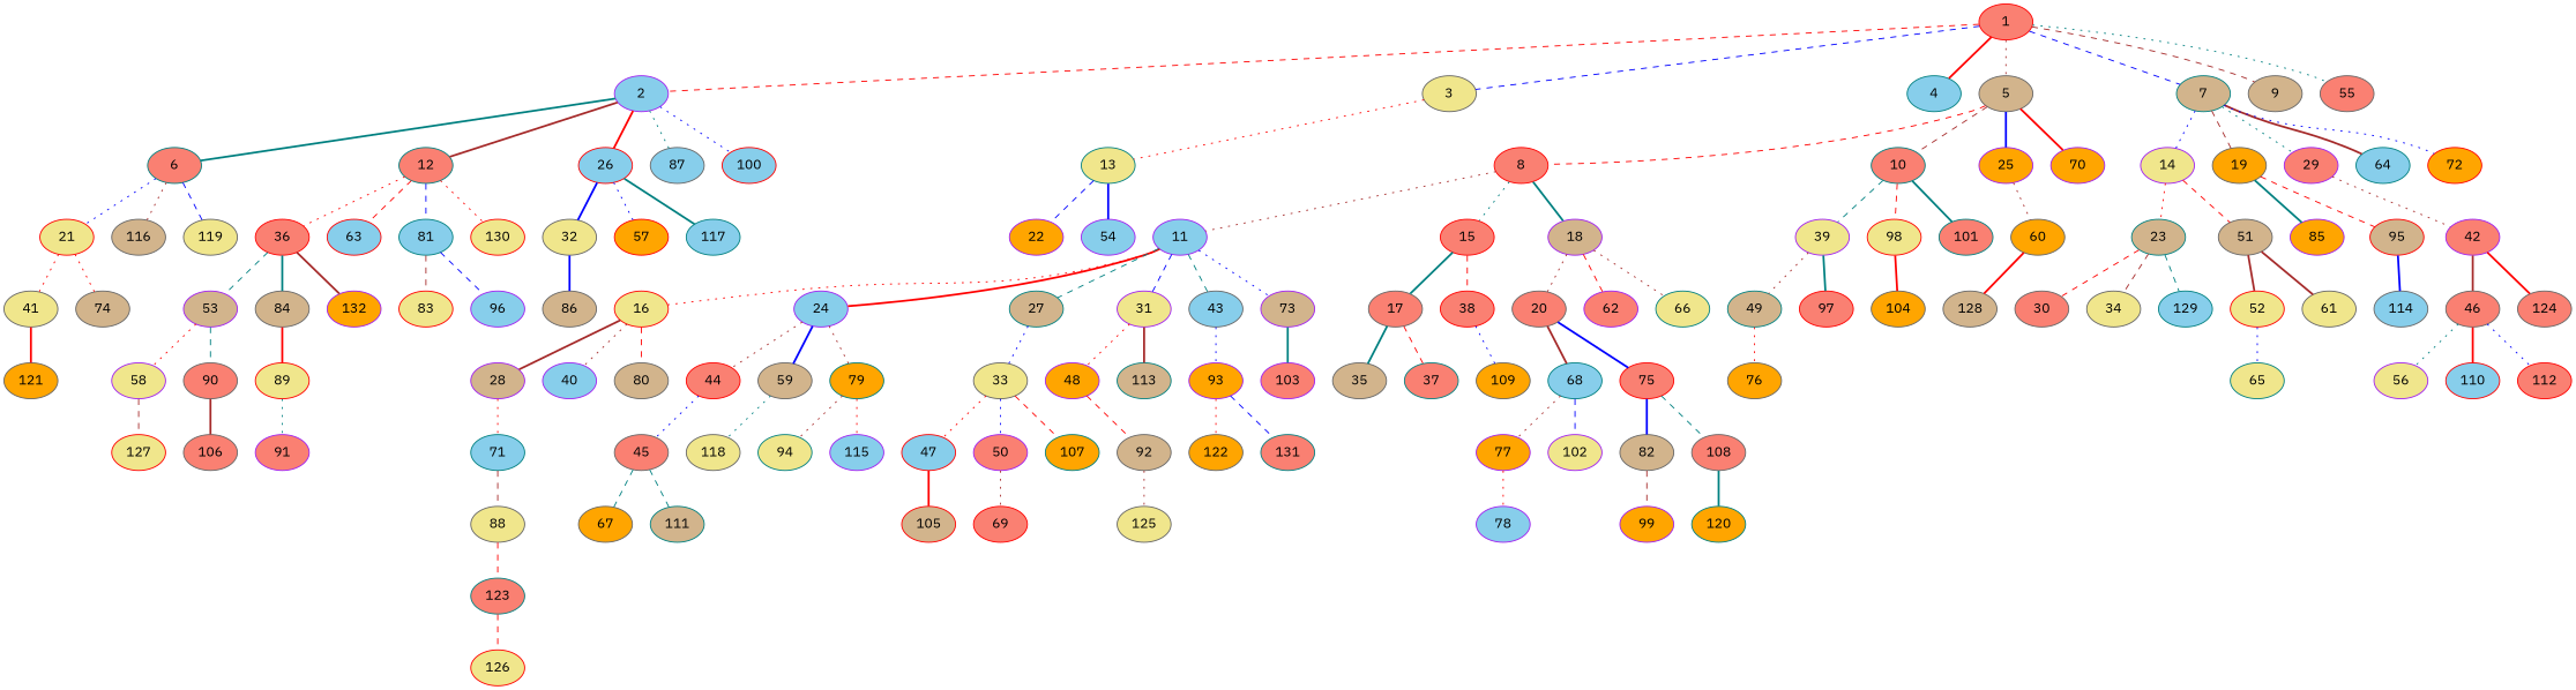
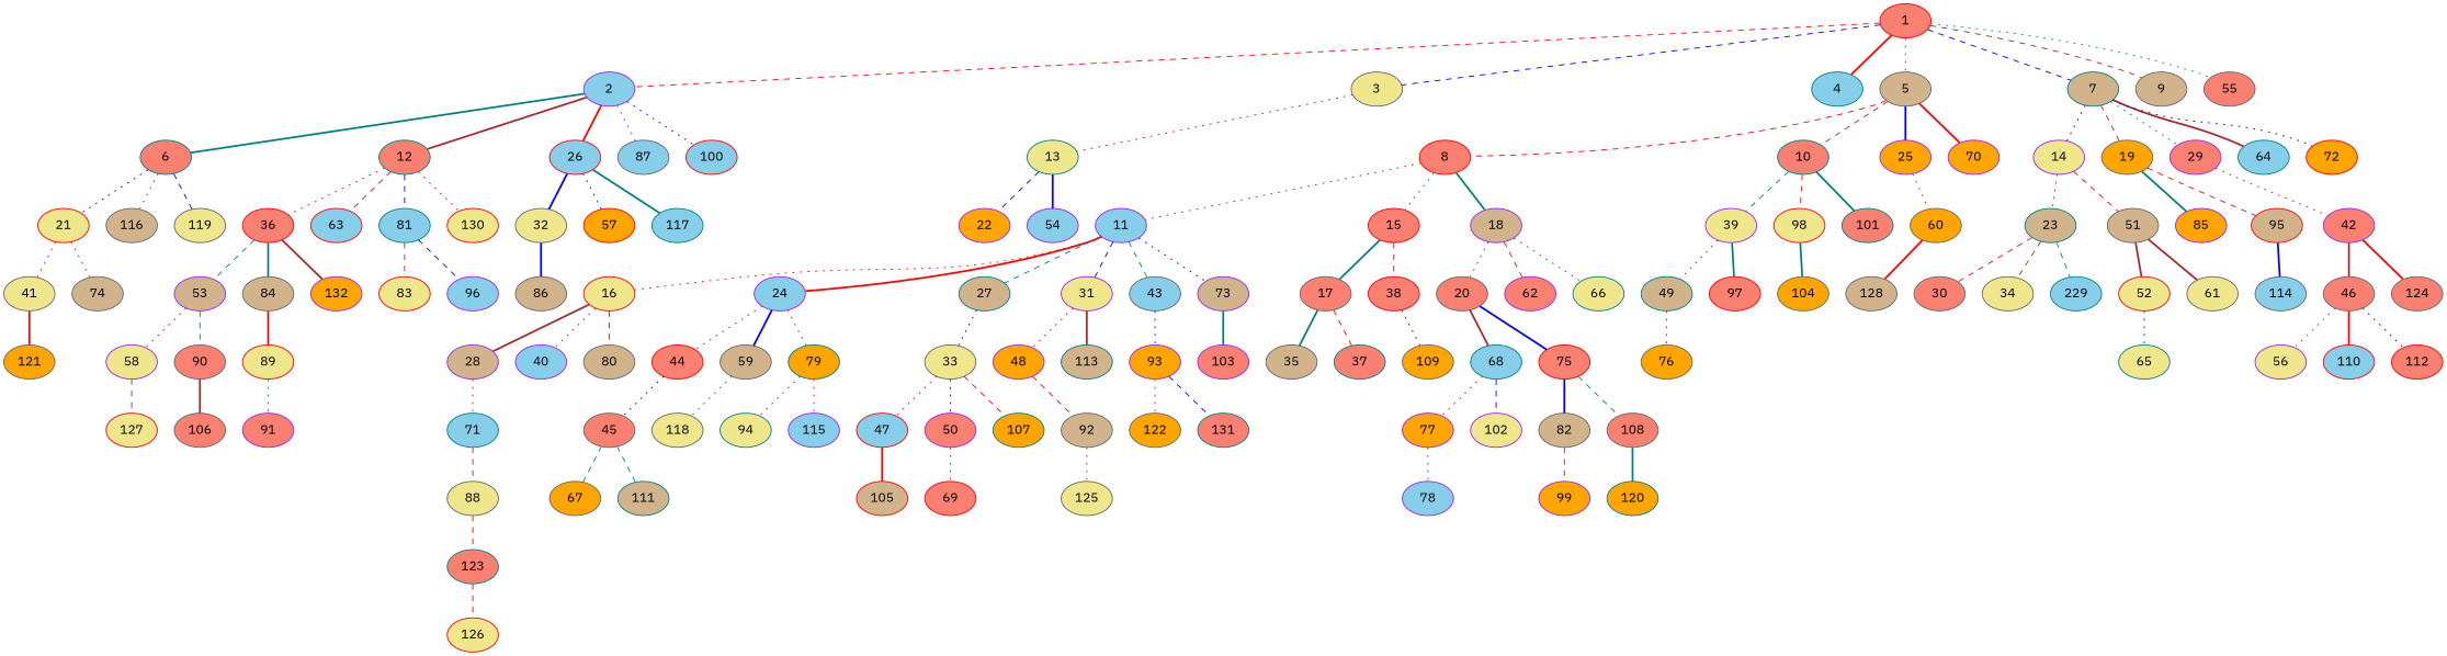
  graph {
    fontname="IBM Plex Sans"
    node [color=gray40 fillcolor=salmon fontname="IBM Plex Sans" style=filled]
    edge [color=red fontname="IBM Plex Sans" style=dotted]
    1 [color=red]
    2 [color=purple fillcolor=skyblue]
    3 [fillcolor=khaki]
    4 [color=teal fillcolor=skyblue]
    5 [fillcolor=tan]
    7 [color=teal fillcolor=tan]
    9 [fillcolor=tan]
    55
    6 [color=teal]
    12 [color=teal]
    26 [color=red fillcolor=skyblue]
    87 [fillcolor=skyblue]
    100 [color=red fillcolor=skyblue]
    13 [color=teal fillcolor=khaki]
    8 [color=red]
    10 [color=teal]
    25 [color=purple fillcolor=orange]
    70 [color=purple fillcolor=orange]
    14 [color=purple fillcolor=khaki]
    19 [fillcolor=orange]
    29 [color=purple]
    64 [color=teal fillcolor=skyblue]
    72 [color=red fillcolor=orange]
    21 [color=red fillcolor=khaki]
    116 [fillcolor=tan]
    119 [fillcolor=khaki]
    36 [color=red]
    63 [color=red fillcolor=skyblue]
    81 [color=teal fillcolor=skyblue]
    130 [color=red fillcolor=khaki]
    32 [fillcolor=khaki]
    57 [color=red fillcolor=orange]
    117 [color=teal fillcolor=skyblue]
    22 [color=purple fillcolor=orange]
    54 [color=purple fillcolor=skyblue]
    11 [color=purple fillcolor=skyblue]
    15 [color=red]
    18 [color=purple fillcolor=tan]
    39 [color=purple fillcolor=khaki]
    98 [color=red fillcolor=khaki]
    101 [color=teal]
    60 [fillcolor=orange]
    41 [fillcolor=khaki]
    74 [fillcolor=tan]
    23 [color=teal fillcolor=tan]
    51 [fillcolor=tan]
    85 [color=purple fillcolor=orange]
    95 [color=red fillcolor=tan]
    42 [color=purple]
    16 [color=red fillcolor=khaki]
    24 [color=purple fillcolor=skyblue]
    27 [color=teal fillcolor=tan]
    31 [color=purple fillcolor=khaki]
    43 [fillcolor=skyblue]
    73 [color=purple fillcolor=tan]
    17
    38 [color=red]
    20
    62 [color=purple]
    66 [color=teal fillcolor=khaki]
    49 [color=teal fillcolor=tan]
    97 [color=red]
    104 [fillcolor=orange]
    28 [color=purple fillcolor=tan]
    40 [color=purple fillcolor=skyblue]
    80 [fillcolor=tan]
    44 [color=red]
    59 [fillcolor=tan]
    79 [color=teal fillcolor=orange]
    33 [fillcolor=khaki]
    48 [color=purple fillcolor=orange]
    113 [color=teal fillcolor=tan]
    93 [color=purple fillcolor=orange]
    103 [color=purple]
    53 [color=purple fillcolor=tan]
    84 [fillcolor=tan]
    132 [color=purple fillcolor=orange]
    83 [color=red fillcolor=khaki]
    96 [color=purple fillcolor=skyblue]
    30
    34 [fillcolor=khaki]
-   129 [color=teal fillcolor=skyblue]
+   129 [color=teal fillcolor=skyblue label=229]
    52 [color=red fillcolor=khaki]
    61 [fillcolor=khaki]
    35 [fillcolor=tan]
    37 [color=teal]
    109 [fillcolor=orange]
    71 [color=teal fillcolor=skyblue]
    68 [color=teal fillcolor=skyblue]
    75 [color=red]
    114 [fillcolor=skyblue]
    77 [color=purple fillcolor=orange]
    102 [color=purple fillcolor=khaki]
    82 [fillcolor=tan]
    108
    121 [fillcolor=orange]
    45
    118 [fillcolor=khaki]
    94 [color=teal fillcolor=khaki]
    115 [color=purple fillcolor=skyblue]
    128 [fillcolor=tan]
    86 [fillcolor=tan]
    47 [color=red fillcolor=skyblue]
    50 [color=purple]
    107 [color=teal fillcolor=orange]
    88 [fillcolor=khaki]
    46
    124
    92 [fillcolor=tan]
    105 [color=red fillcolor=tan]
    69 [color=red]
    58 [color=purple fillcolor=khaki]
    90
    89 [color=red fillcolor=khaki]
    76 [fillcolor=orange]
    56 [color=purple fillcolor=khaki]
    110 [color=red fillcolor=skyblue]
    112 [color=red]
    122 [fillcolor=orange]
    131 [color=teal]
    67 [fillcolor=orange]
    111 [color=teal fillcolor=tan]
    125 [fillcolor=khaki]
    65 [color=teal fillcolor=khaki]
    127 [color=red fillcolor=khaki]
    106
    78 [color=purple fillcolor=skyblue]
    123 [color=teal]
    99 [color=purple fillcolor=orange]
    120 [color=teal fillcolor=orange]
    91 [color=purple]
    126 [color=red fillcolor=khaki]
    1 -- 2 [style=dashed]
    1 -- 3 [color=blue style=dashed]
    1 -- 4 [style=bold]
    1 -- 5 [color=brown]
    1 -- 7 [color=blue style=dashed]
    1 -- 9 [color=brown style=dashed]
    1 -- 55 [color=teal]
    2 -- 6 [color=teal style=bold]
    2 -- 12 [color=brown style=bold]
    2 -- 26 [style=bold]
    2 -- 87 [color=teal]
    2 -- 100 [color=blue]
    3 -- 13
    5 -- 8 [style=dashed]
    5 -- 10 [color=brown style=dashed]
    5 -- 25 [color=blue style=bold]
    5 -- 70 [style=bold]
    7 -- 14 [color=blue]
    7 -- 19 [color=brown style=dashed]
    7 -- 29 [color=teal]
    7 -- 64 [color=brown style=bold]
    7 -- 72 [color=blue]
    6 -- 21 [color=blue]
    6 -- 116 [color=brown]
    6 -- 119 [color=blue style=dashed]
    12 -- 36
    12 -- 63 [style=dashed]
    12 -- 81 [color=blue style=dashed]
    12 -- 130
    26 -- 32 [color=blue style=bold]
    26 -- 57 [color=blue]
    26 -- 117 [color=teal style=bold]
    13 -- 22 [color=blue style=dashed]
    13 -- 54 [color=blue style=bold]
    8 -- 11 [color=brown]
    8 -- 15 [color=teal]
    8 -- 18 [color=teal style=bold]
    10 -- 39 [color=teal style=dashed]
    10 -- 98 [style=dashed]
    10 -- 101 [color=teal style=bold]
    25 -- 60 [color=brown]
    14 -- 23
    14 -- 51 [style=dashed]
    19 -- 85 [color=teal style=bold]
    19 -- 95 [style=dashed]
    29 -- 42 [color=brown]
    21 -- 41
    21 -- 74
    36 -- 53 [color=teal style=dashed]
    36 -- 84 [color=teal style=bold]
    36 -- 132 [color=brown style=bold]
    81 -- 83 [color=brown style=dashed]
    81 -- 96 [color=blue style=dashed]
    32 -- 86 [color=blue style=bold]
    11 -- 16
    11 -- 24 [style=bold]
    11 -- 27 [color=teal style=dashed]
    11 -- 31 [color=blue style=dashed]
    11 -- 43 [color=teal style=dashed]
    11 -- 73 [color=blue]
    15 -- 17 [color=teal style=bold]
    15 -- 38 [style=dashed]
    18 -- 20 [color=brown]
    18 -- 62 [style=dashed]
    18 -- 66 [color=brown]
    39 -- 49 [color=brown]
    39 -- 97 [color=teal style=bold]
-   98 -- 104 [style=bold]
+   98 -- 104 [color=teal style=bold]
    60 -- 128 [style=bold]
    41 -- 121 [style=bold]
    23 -- 30 [style=dashed]
    23 -- 34 [color=brown style=dashed]
    23 -- 129 [color=teal style=dashed]
    51 -- 52 [color=brown style=bold]
    51 -- 61 [color=brown style=bold]
    95 -- 114 [color=blue style=bold]
    42 -- 46 [color=brown style=bold]
    42 -- 124 [style=bold]
    16 -- 28 [color=brown style=bold]
    16 -- 40 [color=brown]
    16 -- 80 [style=dashed]
    24 -- 44 [color=brown]
    24 -- 59 [color=blue style=bold]
    24 -- 79 [color=brown]
    27 -- 33 [color=blue]
    31 -- 48
    31 -- 113 [color=brown style=bold]
    43 -- 93 [color=blue]
    73 -- 103 [color=teal style=bold]
    17 -- 35 [color=teal style=bold]
    17 -- 37 [style=dashed]
    38 -- 109 [color=blue]
    20 -- 68 [color=brown style=bold]
    20 -- 75 [color=blue style=bold]
    49 -- 76
    28 -- 71
    44 -- 45 [color=blue]
    59 -- 118 [color=teal]
    79 -- 94 [color=brown]
    79 -- 115
    33 -- 47
    33 -- 50 [color=blue]
    33 -- 107 [style=dashed]
    48 -- 92 [style=dashed]
    93 -- 122
    93 -- 131 [color=blue style=dashed]
    53 -- 58
    53 -- 90 [color=teal style=dashed]
    84 -- 89 [style=bold]
    52 -- 65 [color=blue]
    71 -- 88 [color=brown style=dashed]
    68 -- 77 [color=brown]
    68 -- 102 [color=blue style=dashed]
    75 -- 82 [color=blue style=bold]
    75 -- 108 [color=teal style=dashed]
    77 -- 78
    82 -- 99 [color=brown style=dashed]
    108 -- 120 [color=teal style=bold]
    45 -- 67 [color=teal style=dashed]
    45 -- 111 [color=teal style=dashed]
    47 -- 105 [style=bold]
    50 -- 69 [color=brown]
    88 -- 123 [style=dashed]
    46 -- 56 [color=teal]
    46 -- 110 [style=bold]
    46 -- 112 [color=blue]
    92 -- 125 [color=brown]
    58 -- 127 [color=brown style=dashed]
    90 -- 106 [color=brown style=bold]
    89 -- 91 [color=teal]
    123 -- 126 [style=dashed]
  }
